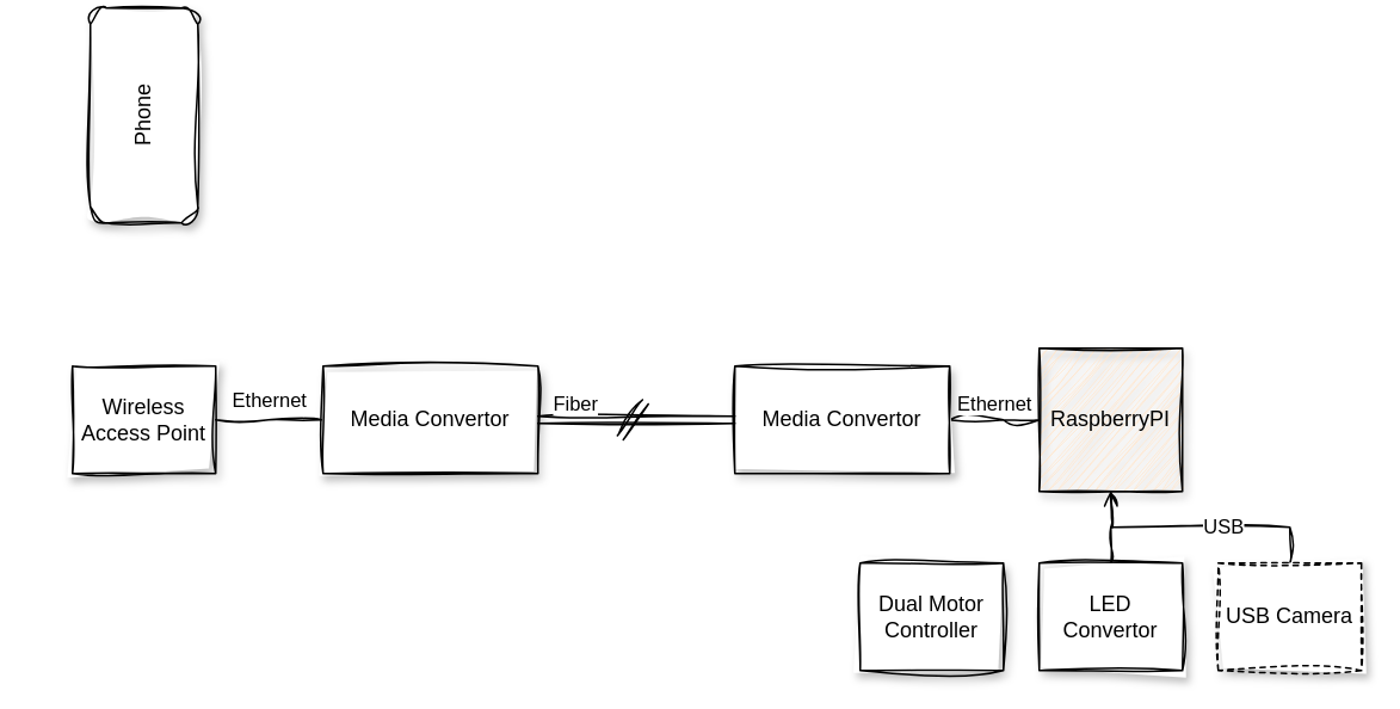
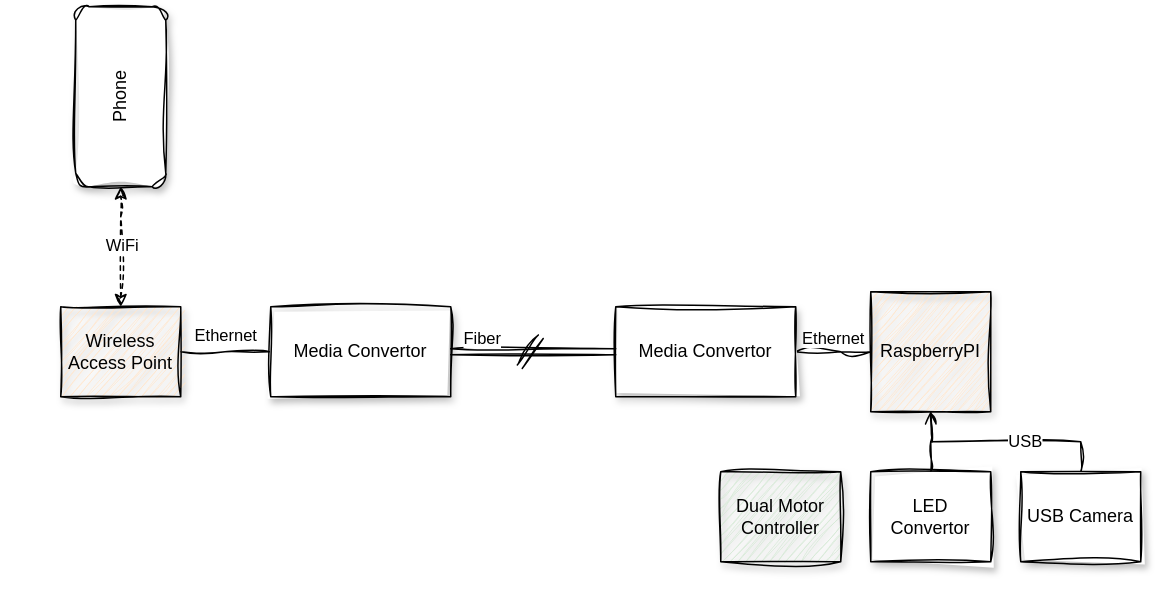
  <mxCell id="0" />
  <mxCell id="1" parent="0" />
  <mxCell id="2" style="edgeStyle=orthogonalEdgeStyle;rounded=0;orthogonalLoop=1;jettySize=auto;html=1;exitX=1;exitY=0.5;exitDx=0;exitDy=0;entryX=0;entryY=0.5;entryDx=0;entryDy=0;endArrow=none;endFill=1;startFill=0;sketch=1;curveFitting=1;jiggle=2;" edge="1" parent="1" source="4" target="8"><mxGeometry relative="1" as="geometry"><Array as="points"><mxPoint x="560" y="220" /><mxPoint x="560" y="220" /></Array></mxGeometry></mxCell>
  <mxCell id="3" value="Ethernet" style="edgeLabel;html=1;align=center;verticalAlign=middle;resizable=0;points=[];" vertex="1" connectable="0" parent="2"><mxGeometry x="-0.3" relative="1" as="geometry"><mxPoint x="6" y="-10" as="offset" /></mxGeometry></mxCell>
  <mxCell id="4" value="Media Convertor" style="rounded=0;whiteSpace=wrap;html=1;sketch=1;curveFitting=1;jiggle=2;shadow=1;" vertex="1" parent="1"><mxGeometry x="410" y="190" width="120" height="60" as="geometry" /></mxCell>
  <mxCell id="5" style="edgeStyle=orthogonalEdgeStyle;rounded=0;orthogonalLoop=1;jettySize=auto;html=1;entryX=0;entryY=0.5;entryDx=0;entryDy=0;shape=link;sketch=1;curveFitting=1;jiggle=2;" edge="1" parent="1" source="7" target="4"><mxGeometry relative="1" as="geometry" /></mxCell>
  <mxCell id="6" value="Fiber" style="edgeLabel;html=1;align=center;verticalAlign=middle;resizable=0;points=[];" vertex="1" connectable="0" parent="5"><mxGeometry x="-0.382" y="2" relative="1" as="geometry"><mxPoint x="-14" y="-8" as="offset" /></mxGeometry></mxCell>
  <mxCell id="7" value="Media Convertor" style="rounded=0;whiteSpace=wrap;html=1;sketch=1;curveFitting=1;jiggle=2;shadow=1;" vertex="1" parent="1"><mxGeometry x="180" y="190" width="120" height="60" as="geometry" /></mxCell>
  <mxCell id="8" value="RaspberryPI" style="whiteSpace=wrap;html=1;aspect=fixed;sketch=1;curveFitting=1;jiggle=2;shadow=1;fillColor=#ffe6cc;" vertex="1" parent="1"><mxGeometry x="580" y="180" width="80" height="80" as="geometry" /></mxCell>
- <mxCell id="9" value="Dual Motor Controller" style="rounded=0;whiteSpace=wrap;html=1;shadow=1;sketch=1;curveFitting=1;jiggle=2;glass=0;" vertex="1" parent="1"><mxGeometry x="480" y="300" width="80" height="60" as="geometry" /></mxCell>
+ <mxCell id="9" value="Dual Motor Controller" style="rounded=0;whiteSpace=wrap;html=1;shadow=1;sketch=1;curveFitting=1;jiggle=2;glass=0;fillColor=#d5e8d4;" vertex="1" parent="1"><mxGeometry x="480" y="300" width="80" height="60" as="geometry" /></mxCell>
  <mxCell id="10" style="edgeStyle=orthogonalEdgeStyle;rounded=0;orthogonalLoop=1;jettySize=auto;html=1;exitX=0.5;exitY=0;exitDx=0;exitDy=0;entryX=0.5;entryY=1;entryDx=0;entryDy=0;endArrow=open;startFill=0;sketch=1;curveFitting=1;jiggle=2;" edge="1" parent="1" source="12" target="8"><mxGeometry relative="1" as="geometry"><Array as="points"><mxPoint x="720" y="280" /><mxPoint x="620" y="280" /></Array></mxGeometry></mxCell>
  <mxCell id="11" value="USB" style="edgeLabel;html=1;align=center;verticalAlign=middle;resizable=0;points=[];" vertex="1" connectable="0" parent="10"><mxGeometry x="-0.177" y="-1" relative="1" as="geometry"><mxPoint as="offset" /></mxGeometry></mxCell>
- <mxCell id="12" value="USB Camera" style="rounded=0;whiteSpace=wrap;html=1;sketch=1;curveFitting=1;jiggle=2;shadow=1;dashed=1;" vertex="1" parent="1"><mxGeometry x="680" y="300" width="80" height="60" as="geometry" /></mxCell>
+ <mxCell id="12" value="USB Camera" style="rounded=0;whiteSpace=wrap;html=1;sketch=1;curveFitting=1;jiggle=2;shadow=1;" vertex="1" parent="1"><mxGeometry x="680" y="300" width="80" height="60" as="geometry" /></mxCell>
  <mxCell id="13" style="edgeStyle=orthogonalEdgeStyle;rounded=0;orthogonalLoop=1;jettySize=auto;html=1;exitX=0.5;exitY=0;exitDx=0;exitDy=0;endArrow=none;startFill=0;sketch=1;curveFitting=1;jiggle=2;" edge="1" parent="1" source="14"><mxGeometry relative="1" as="geometry"><mxPoint x="620" y="260" as="targetPoint" /><Array as="points"><mxPoint x="620" y="280" /><mxPoint x="621" y="280" /><mxPoint x="621" y="260" /></Array></mxGeometry></mxCell>
  <mxCell id="14" value="LED Convertor" style="rounded=0;whiteSpace=wrap;html=1;sketch=1;curveFitting=1;jiggle=2;shadow=1;" vertex="1" parent="1"><mxGeometry x="580" y="300" width="80" height="60" as="geometry" /></mxCell>
  <mxCell id="15" value="" style="endArrow=none;html=1;rounded=0;shape=link;sketch=1;curveFitting=1;jiggle=2;" edge="1" parent="1"><mxGeometry width="50" height="50" relative="1" as="geometry"><mxPoint x="346" y="230" as="sourcePoint" /><mxPoint x="360" y="210" as="targetPoint" /></mxGeometry></mxCell>
  <mxCell id="16" value="Ethernet" style="edgeStyle=orthogonalEdgeStyle;rounded=0;orthogonalLoop=1;jettySize=auto;html=1;entryX=0;entryY=0.5;entryDx=0;entryDy=0;endArrow=none;startFill=0;exitX=1;exitY=0.5;exitDx=0;exitDy=0;sketch=1;curveFitting=1;jiggle=2;" edge="1" parent="1" source="19"><mxGeometry x="-0.008" y="-10" relative="1" as="geometry"><mxPoint x="129" y="220" as="sourcePoint" /><mxPoint x="179" y="220" as="targetPoint" /><mxPoint y="-21" as="offset" /></mxGeometry></mxCell>
- <mxCell id="19" value="Wireless Access Point" style="rounded=0;whiteSpace=wrap;html=1;sketch=1;curveFitting=1;jiggle=2;shadow=1;" vertex="1" parent="1"><mxGeometry x="40" y="190" width="80" height="60" as="geometry" /></mxCell>
+ <mxCell id="17" style="edgeStyle=orthogonalEdgeStyle;rounded=0;orthogonalLoop=1;jettySize=auto;html=1;exitX=0.5;exitY=0;exitDx=0;exitDy=0;entryX=0;entryY=0.5;entryDx=0;entryDy=0;startArrow=classic;startFill=1;endArrow=classic;endFill=1;dashed=1;sketch=1;curveFitting=1;jiggle=2;" edge="1" parent="1" source="19" target="20"><mxGeometry relative="1" as="geometry"><Array as="points"><mxPoint x="80" y="130" /><mxPoint x="80" y="130" /></Array></mxGeometry></mxCell>
+ <mxCell id="18" value="WiFi" style="edgeLabel;html=1;align=center;verticalAlign=middle;resizable=0;points=[];" vertex="1" connectable="0" parent="17"><mxGeometry x="0.05" relative="1" as="geometry"><mxPoint as="offset" /></mxGeometry></mxCell>
+ <mxCell id="19" value="Wireless Access Point" style="rounded=0;whiteSpace=wrap;html=1;sketch=1;curveFitting=1;jiggle=2;shadow=1;fillColor=#ffe6cc;" vertex="1" parent="1"><mxGeometry x="40" y="190" width="80" height="60" as="geometry" /></mxCell>
  <mxCell id="20" value="Phone" style="rounded=1;whiteSpace=wrap;html=1;rotation=-90;sketch=1;curveFitting=1;jiggle=2;shadow=1;" vertex="1" parent="1"><mxGeometry x="20" y="20" width="120" height="60" as="geometry" /></mxCell>
